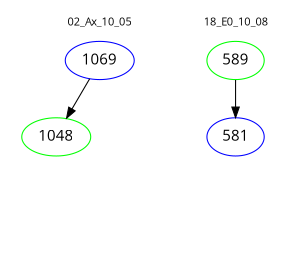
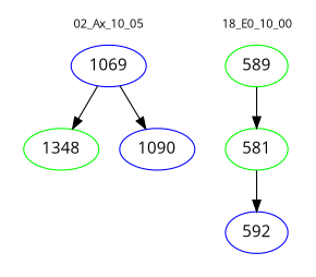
  digraph {
    fontname="Open Sans"
    node [color=blue fontname="Open Sans"]
    edge [color=black fontname="Open Sans"]
    n1 [label=1069]
-   n2 [color=green label=1048]
-   n4 [label=581]
+   n2 [color=green label=1348]
+   n3 [label=1090]
+   n4 [color=green label=581]
+   n5 [label=592]
    n6 [color=green label=589]
    subgraph cluster_1 {
      color=white
      fontsize=10
      label="02_Ax_10_05"
      n1
      n2
+     n3
    }
    subgraph cluster_2 {
      color=white
      fontsize=10
-     label="18_E0_10_08"
+     label="18_E0_10_00"
      n4
+     n5
      n6
    }
    n1 -> n2
+   n1 -> n3
+   n4 -> n5
    n6 -> n4
  }
